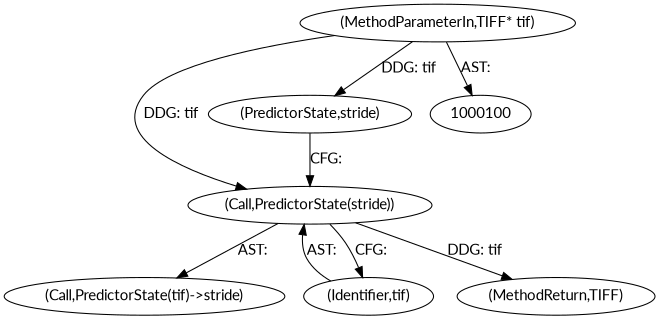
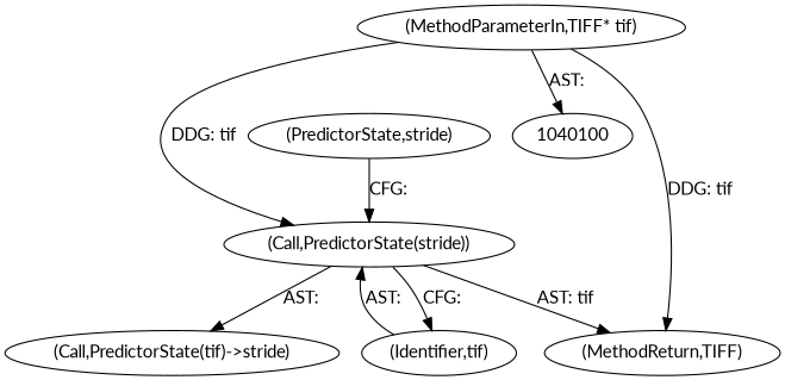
  digraph {
    fontname=Lato
    node [fontname=Lato]
    edge [fontname=Lato]
    n1 [label="(Call,PredictorState(stride))"]
    n2 [label="(MethodReturn,TIFF)"]
    n3 [label="(Call,PredictorState(tif)->stride)"]
    n4 [label="(Identifier,tif)"]
    n5 [label="(MethodParameterIn,TIFF* tif)"]
-   1000100
+   1000100 [label=1040100]
    n7 [label="(PredictorState,stride)"]
-   n1 -> n2 [label="DDG: tif"]
+   n1 -> n2 [label="AST: tif"]
    n1 -> n3 [label="AST: "]
    n1 -> n4 [label="CFG: "]
    n4 -> n1 [label="AST: "]
    n5 -> n1 [label="DDG: tif"]
-   n5 -> n7 [label="DDG: tif"]
+   n5 -> n2 [label="DDG: tif"]
    n5 -> 1000100 [label="AST: "]
    n7 -> n1 [label="CFG: "]
  }
